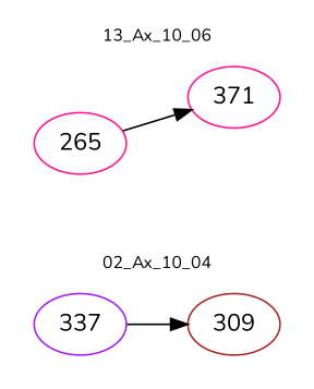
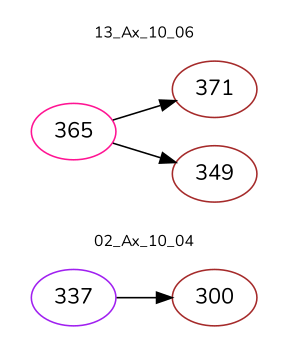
  digraph {
    fontname=Nunito
    rankdir=LR
    node [color=brown fontname=Nunito]
    edge [color=black fontname=Nunito]
    n1 [color=purple label=337]
-   n2 [label=309]
-   n3 [color=deeppink label=265]
-   n5 [color=deeppink label=371]
+   n2 [label=300]
+   n3 [color=deeppink label=365]
+   n4 [label=349]
+   n5 [label=371]
    subgraph cluster_1 {
      color=white
      fontsize=10
      label="02_Ax_10_04"
      n1
      n2
    }
    subgraph cluster_2 {
      color=white
      fontsize=10
      label="13_Ax_10_06"
      n3
+     n4
      n5
    }
    n1 -> n2
+   n3 -> n4
    n3 -> n5
  }
